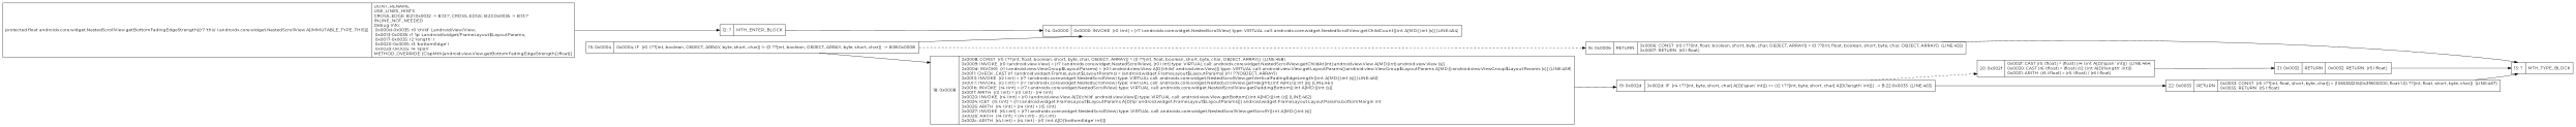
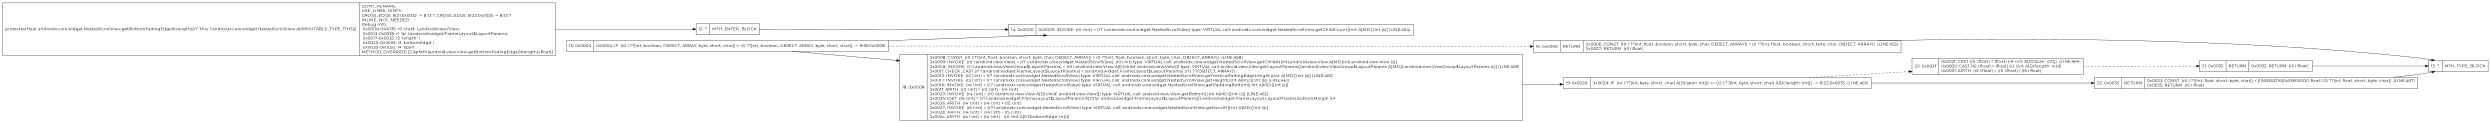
  digraph {
    fontname=Montserrat
    rankdir=LR
    node [fontname=Montserrat shape=record]
    edge [fontname=Montserrat]
    n1 [label="{12\:\ ?|MTH_ENTER_BLOCK\l}"]
    n2 [label="{14\:\ 0x0000|0x0000: INVOKE  (r0 I:int) = (r7 I:androidx.core.widget.NestedScrollView) type: VIRTUAL call: androidx.core.widget.NestedScrollView.getChildCount():int A[MD:():int (s)] (LINE:454)\l}"]
    n3 [label="{15\:\ 0x0004|0x0004: IF  (r0 I:??[int, boolean, OBJECT, ARRAY, byte, short, char]) != (0 ??[int, boolean, OBJECT, ARRAY, byte, short, char])  \-\> B:18:0x0008 \l}"]
    n4 [label="{16\:\ 0x0006|RETURN\l|0x0006: CONST  (r0 I:??[int, float, boolean, short, byte, char, OBJECT, ARRAY]) = (0 ??[int, float, boolean, short, byte, char, OBJECT, ARRAY])  (LINE:455)\l0x0007: RETURN  (r0 I:float) \l}"]
    n5 [label="{18\:\ 0x0008|0x0008: CONST  (r0 I:??[int, float, boolean, short, byte, char, OBJECT, ARRAY]) = (0 ??[int, float, boolean, short, byte, char, OBJECT, ARRAY])  (LINE:458)\l0x0009: INVOKE  (r0 I:android.view.View) = (r7 I:androidx.core.widget.NestedScrollView), (r0 I:int) type: VIRTUAL call: androidx.core.widget.NestedScrollView.getChildAt(int):android.view.View A[MD:(int):android.view.View (s)]\l0x000d: INVOKE  (r1 I:android.view.ViewGroup$LayoutParams) = (r0 I:android.view.View A[D('child' android.view.View)]) type: VIRTUAL call: android.view.View.getLayoutParams():android.view.ViewGroup$LayoutParams A[MD:():android.view.ViewGroup$LayoutParams (c)] (LINE:459)\l0x0011: CHECK_CAST (r1 I:android.widget.FrameLayout$LayoutParams) = (android.widget.FrameLayout$LayoutParams) (r1 I:??[OBJECT, ARRAY]) \l0x0013: INVOKE  (r2 I:int) = (r7 I:androidx.core.widget.NestedScrollView) type: VIRTUAL call: androidx.core.widget.NestedScrollView.getVerticalFadingEdgeLength():int A[MD:():int (s)] (LINE:460)\l0x0017: INVOKE  (r3 I:int) = (r7 I:androidx.core.widget.NestedScrollView) type: VIRTUAL call: androidx.core.widget.NestedScrollView.getHeight():int A[MD:():int (s)] (LINE:461)\l0x001b: INVOKE  (r4 I:int) = (r7 I:androidx.core.widget.NestedScrollView) type: VIRTUAL call: androidx.core.widget.NestedScrollView.getPaddingBottom():int A[MD:():int (s)]\l0x001f: ARITH  (r3 I:int) = (r3 I:int) \- (r4 I:int) \l0x0020: INVOKE  (r4 I:int) = (r0 I:android.view.View A[D('child' android.view.View)]) type: VIRTUAL call: android.view.View.getBottom():int A[MD:():int (c)] (LINE:462)\l0x0024: IGET  (r5 I:int) = (r1 I:android.widget.FrameLayout$LayoutParams A[D('lp' android.widget.FrameLayout$LayoutParams)]) android.widget.FrameLayout.LayoutParams.bottomMargin int \l0x0026: ARITH  (r4 I:int) = (r4 I:int) + (r5 I:int) \l0x0027: INVOKE  (r5 I:int) = (r7 I:androidx.core.widget.NestedScrollView) type: VIRTUAL call: androidx.core.widget.NestedScrollView.getScrollY():int A[MD:():int (s)]\l0x002b: ARITH  (r4 I:int) = (r4 I:int) \- (r5 I:int) \l0x002c: ARITH  (r4 I:int) = (r4 I:int) \- (r3 I:int A[D('bottomEdge' int)]) \l}"]
    n6 [label="{13\:\ ?|MTH_TYPE_BLOCK\l}"]
    n7 [label="{19\:\ 0x002d|0x002d: IF  (r4 I:??[int, byte, short, char] A[D('span' int)]) \>= (r2 I:??[int, byte, short, char] A[D('length' int)])  \-\> B:22:0x0033  (LINE:463)\l}"]
    n8 [label="{20\:\ 0x002f|0x002f: CAST (r5 I:float) = (float) (r4 I:int A[D('span' int)])  (LINE:464)\l0x0030: CAST (r6 I:float) = (float) (r2 I:int A[D('length' int)]) \l0x0031: ARITH  (r5 I:float) = (r5 I:float) \/ (r6 I:float) \l}"]
    n9 [label="{22\:\ 0x0033|RETURN\l|0x0033: CONST  (r5 I:??[int, float, short, byte, char]) = (1065353216(0x3f800000, float:1.0) ??[int, float, short, byte, char])  (LINE:467)\l0x0035: RETURN  (r5 I:float) \l}"]
    n10 [label="{21\:\ 0x0032|RETURN\l|0x0032: RETURN  (r5 I:float) \l}"]
    n11 [label="{protected float androidx.core.widget.NestedScrollView.getBottomFadingEdgeStrength((r7 'this' I:androidx.core.widget.NestedScrollView A[IMMUTABLE_TYPE, THIS]))  | DONT_RENAME\lUSE_LINES_HINTS\lCROSS_EDGE: B:21:0x0032 \-\> B:13:?, CROSS_EDGE: B:23:0x0035 \-\> B:13:?\lINLINE_NOT_NEEDED\lDebug Info:\l  0x000d\-0x0035: r0 'child' Landroid\/view\/View;\l  0x0013\-0x0035: r1 'lp' Landroid\/widget\/FrameLayout$LayoutParams;\l  0x0017\-0x0035: r2 'length' I\l  0x0020\-0x0035: r3 'bottomEdge' I\l  0x002d\-0x0035: r4 'span' I\lMETHOD_OVERRIDE: [ClspMth\{android.view.View.getBottomFadingEdgeStrength():float\}]\l}"]
    n1 -> n2
    n3 -> n2
    n3 -> n4 [style=dashed]
    n3 -> n5
    n4 -> n6
    n5 -> n7
    n7 -> n8 [style=dashed]
    n7 -> n9
-   n8 -> n10
+   n8 -> n10 [style=dashed]
    n9 -> n6
    n10 -> n6
    n11 -> n1
  }
